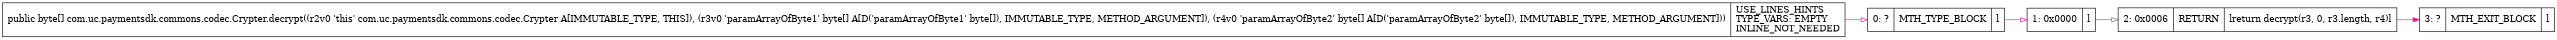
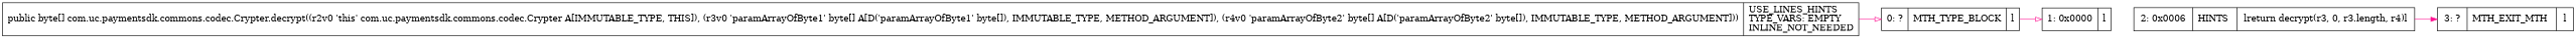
  digraph {
    rankdir=LR
    node [shape=record]
    edge [arrowhead=onormal color=deeppink]
    n1 [label="{0\:\ ?|MTH_TYPE_BLOCK\l|l}"]
    n2 [label="{1\:\ 0x0000|l}"]
-   n3 [label="{2\:\ 0x0006|RETURN\l|lreturn decrypt(r3, 0, r3.length, r4)l}"]
-   n4 [label="{3\:\ ?|MTH_EXIT_BLOCK\l|l}"]
+   n3 [label="{2\:\ 0x0006|HINTS\l|lreturn decrypt(r3, 0, r3.length, r4)l}"]
+   n4 [label="{3\:\ ?|MTH_EXIT_MTH\l|l}"]
    n5 [label="{public byte[] com.uc.paymentsdk.commons.codec.Crypter.decrypt((r2v0 'this' com.uc.paymentsdk.commons.codec.Crypter A[IMMUTABLE_TYPE, THIS]), (r3v0 'paramArrayOfByte1' byte[] A[D('paramArrayOfByte1' byte[]), IMMUTABLE_TYPE, METHOD_ARGUMENT]), (r4v0 'paramArrayOfByte2' byte[] A[D('paramArrayOfByte2' byte[]), IMMUTABLE_TYPE, METHOD_ARGUMENT]))  | USE_LINES_HINTS\lTYPE_VARS: EMPTY\lINLINE_NOT_NEEDED\l}"]
    n1 -> n2
-   n2 -> n3 [color=gray40]
    n3 -> n4 [arrowhead=normal]
    n5 -> n1
  }
